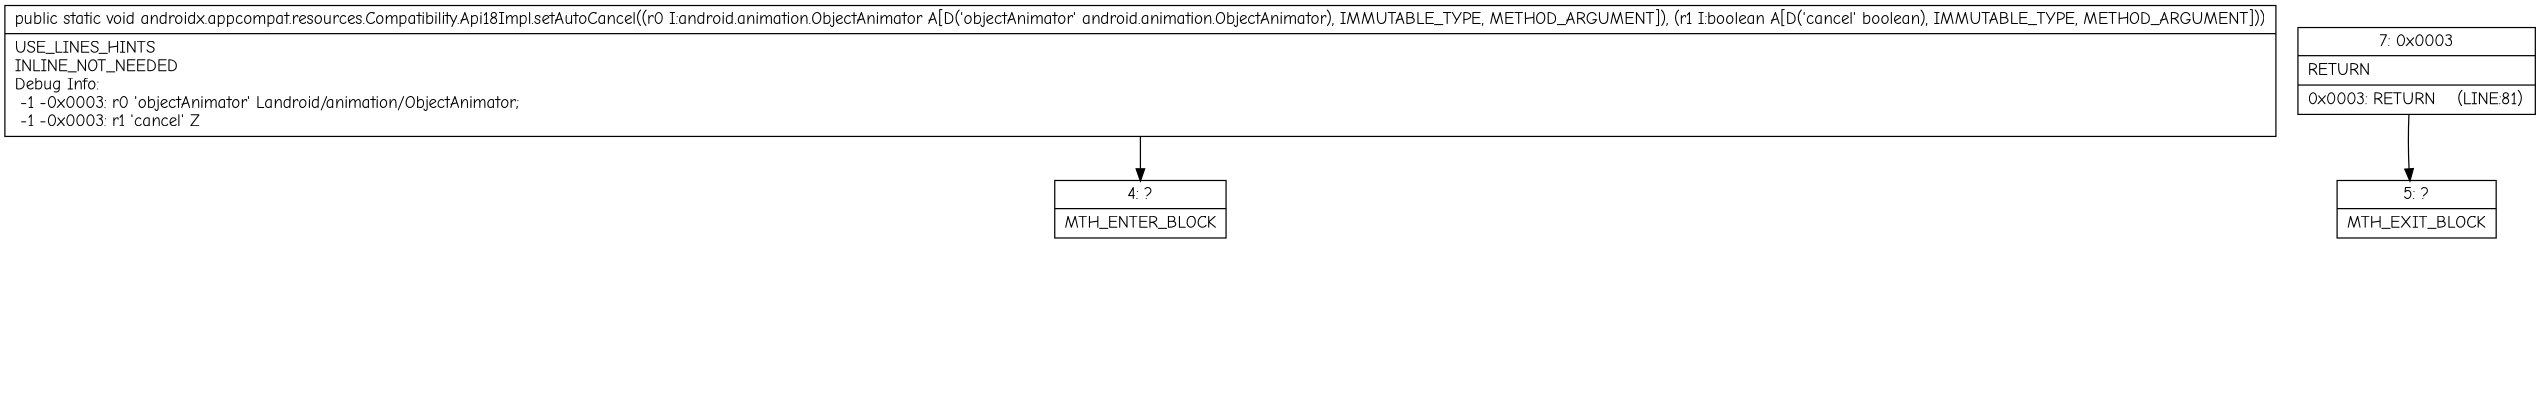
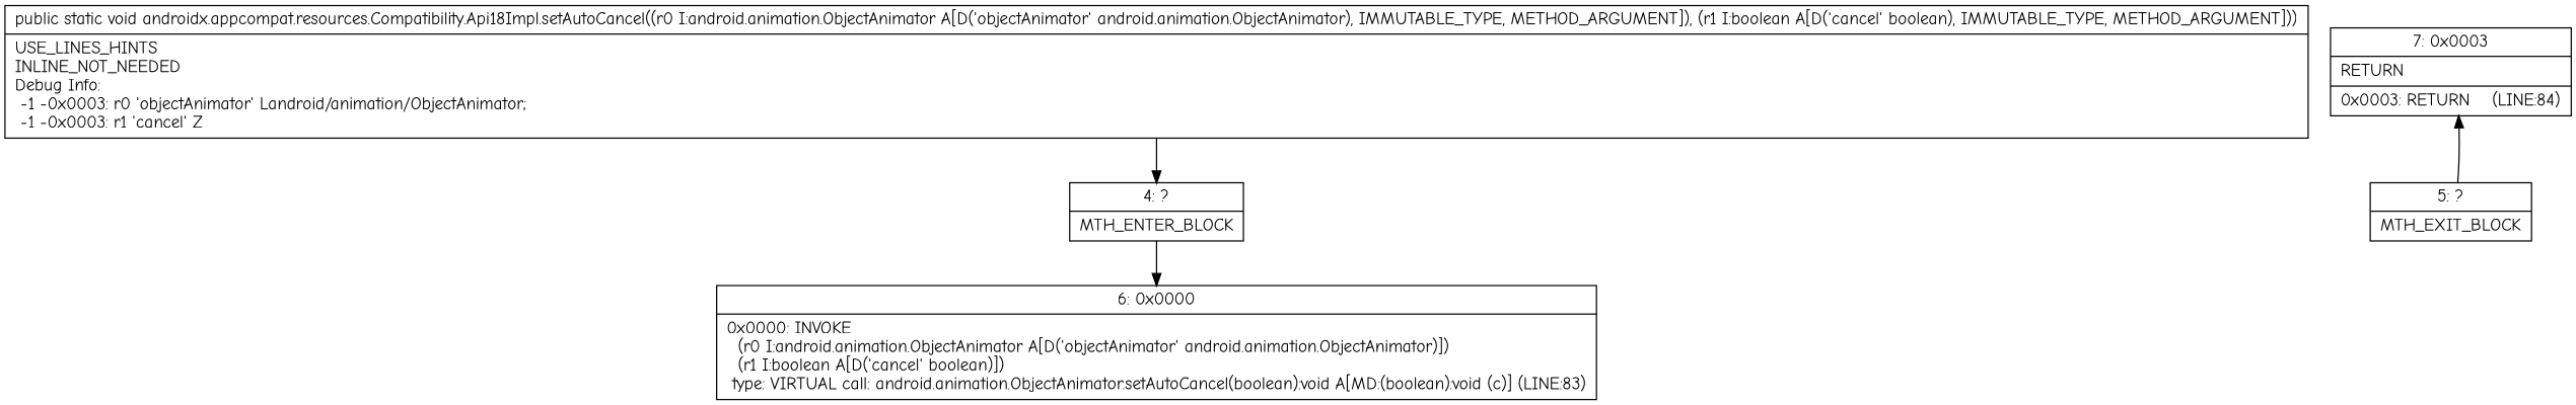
  digraph {
    fontname="Comic Neue"
    node [fontname="Comic Neue" shape=record]
    edge [fontname="Comic Neue"]
    n1 [label="{4\:\ ?|MTH_ENTER_BLOCK\l}"]
-   n3 [label="{7\:\ 0x0003|RETURN\l|0x0003: RETURN    (LINE:81)\l}"]
+   n2 [label="{6\:\ 0x0000|0x0000: INVOKE  \l  (r0 I:android.animation.ObjectAnimator A[D('objectAnimator' android.animation.ObjectAnimator)])\l  (r1 I:boolean A[D('cancel' boolean)])\l type: VIRTUAL call: android.animation.ObjectAnimator.setAutoCancel(boolean):void A[MD:(boolean):void (c)] (LINE:83)\l}"]
+   n3 [label="{7\:\ 0x0003|RETURN\l|0x0003: RETURN    (LINE:84)\l}"]
    n4 [label="{5\:\ ?|MTH_EXIT_BLOCK\l}"]
    n5 [label="{public static void androidx.appcompat.resources.Compatibility.Api18Impl.setAutoCancel((r0 I:android.animation.ObjectAnimator A[D('objectAnimator' android.animation.ObjectAnimator), IMMUTABLE_TYPE, METHOD_ARGUMENT]), (r1 I:boolean A[D('cancel' boolean), IMMUTABLE_TYPE, METHOD_ARGUMENT]))  | USE_LINES_HINTS\lINLINE_NOT_NEEDED\lDebug Info:\l  \-1 \-0x0003: r0 'objectAnimator' Landroid\/animation\/ObjectAnimator;\l  \-1 \-0x0003: r1 'cancel' Z\l}"]
-   n3 -> n4
+   n1 -> n2
+   n4 -> n3
    n5 -> n1
  }
